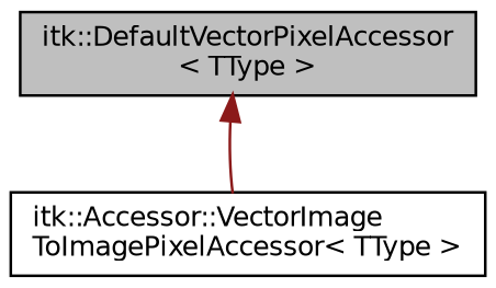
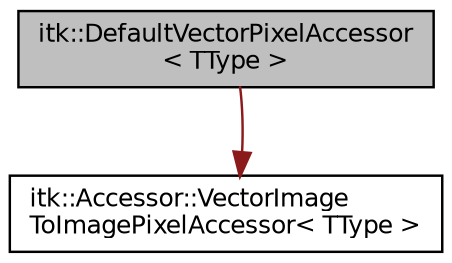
  digraph {
    node [color=black fontname=Helvetica fontsize=10 shape=record style=filled]
    n1 [fillcolor=grey75 fontcolor=black height=0.2 label="itk::DefaultVectorPixelAccessor\l\< TType \>" width=0.4]
    n2 [fillcolor=white height=0.2 label="itk::Accessor::VectorImage\lToImagePixelAccessor\< TType \>" width=0.4]
-   n1 -> n2 [color=firebrick4 dir=back fontname=Helvetica fontsize=10 labelfontname=Helvetica labelfontsize=10 style=solid]
+   n2 -> n1 [color=firebrick4 dir=back fontname=Helvetica fontsize=10 labelfontname=Helvetica labelfontsize=10 style=solid]
  }
